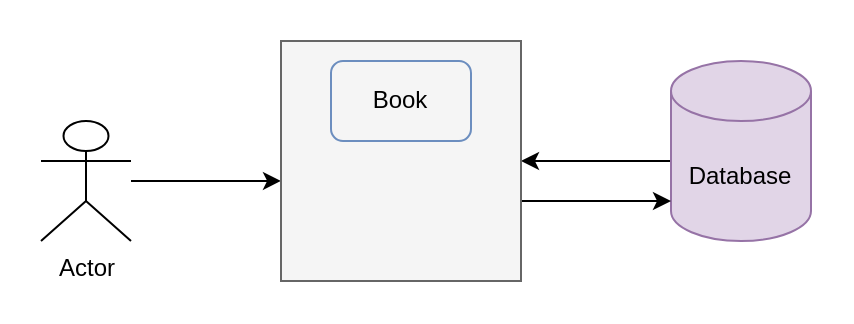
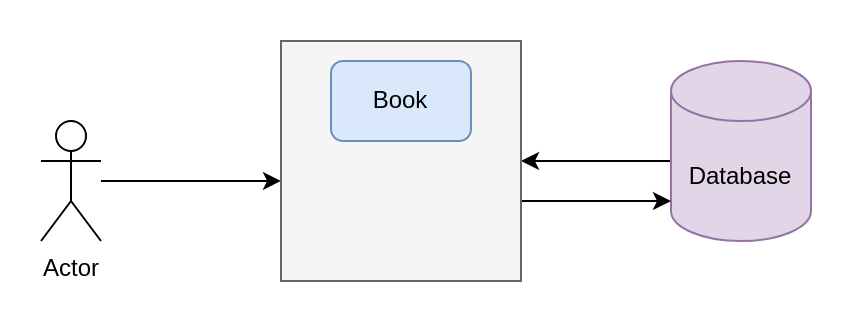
  <mxCell id="0" />
  <mxCell id="1" parent="0" />
  <mxCell id="2" style="edgeStyle=orthogonalEdgeStyle;rounded=0;orthogonalLoop=1;jettySize=auto;html=1;entryX=1;entryY=0.5;entryDx=0;entryDy=0;" edge="1" parent="1" source="3" target="7"><mxGeometry relative="1" as="geometry"><Array as="points"><mxPoint x="310" y="80" /><mxPoint x="310" y="80" /></Array></mxGeometry></mxCell>
  <mxCell id="3" value="Database" style="shape=cylinder3;whiteSpace=wrap;html=1;boundedLbl=1;backgroundOutline=1;size=15;fillColor=#e1d5e7;strokeColor=#9673a6;" vertex="1" parent="1"><mxGeometry x="335" y="30" width="70" height="90" as="geometry" /></mxCell>
  <mxCell id="4" style="edgeStyle=orthogonalEdgeStyle;rounded=0;orthogonalLoop=1;jettySize=auto;html=1;entryX=0;entryY=0.583;entryDx=0;entryDy=0;entryPerimeter=0;" edge="1" parent="1" source="5" target="7"><mxGeometry relative="1" as="geometry" /></mxCell>
- <mxCell id="5" value="Actor" style="shape=umlActor;verticalLabelPosition=bottom;verticalAlign=top;html=1;outlineConnect=0;" vertex="1" parent="1"><mxGeometry x="20" y="60" width="45" height="60" as="geometry" /></mxCell>
+ <mxCell id="5" value="Actor" style="shape=umlActor;verticalLabelPosition=bottom;verticalAlign=top;html=1;outlineConnect=0;" vertex="1" parent="1"><mxGeometry x="20" y="60" width="30" height="60" as="geometry" /></mxCell>
  <mxCell id="6" style="edgeStyle=orthogonalEdgeStyle;rounded=0;orthogonalLoop=1;jettySize=auto;html=1;" edge="1" parent="1" source="7" target="3"><mxGeometry relative="1" as="geometry"><Array as="points"><mxPoint x="290" y="100" /><mxPoint x="290" y="100" /></Array></mxGeometry></mxCell>
  <mxCell id="7" value="" style="whiteSpace=wrap;html=1;aspect=fixed;fillColor=#f5f5f5;fontColor=#333333;strokeColor=#666666;" vertex="1" parent="1"><mxGeometry x="140" y="20" width="120" height="120" as="geometry" /></mxCell>
- <mxCell id="8" value="Book" style="rounded=1;whiteSpace=wrap;html=1;fillColor=#f5f5f5;strokeColor=#6c8ebf;" vertex="1" parent="1"><mxGeometry x="165" y="30" width="70" height="40" as="geometry" /></mxCell>
+ <mxCell id="8" value="Book" style="rounded=1;whiteSpace=wrap;html=1;fillColor=#dae8fc;strokeColor=#6c8ebf;" vertex="1" parent="1"><mxGeometry x="165" y="30" width="70" height="40" as="geometry" /></mxCell>
